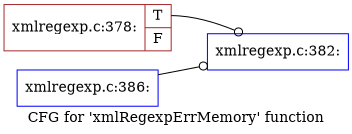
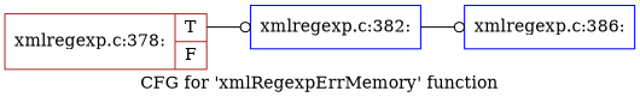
  digraph {
    label="CFG for 'xmlRegexpErrMemory' function"
    rankdir=LR
    node [color=blue shape=record]
    edge [arrowhead=odot]
    n1 [color=brown label="{xmlregexp.c:378:|{<s0>T|<s1>F}}"]
    n2 [label="{xmlregexp.c:382:}"]
    n3 [label="{xmlregexp.c:386:}"]
    n1 -> n2 [tailport=s0]
-   n3 -> n2
+   n2 -> n3
  }
